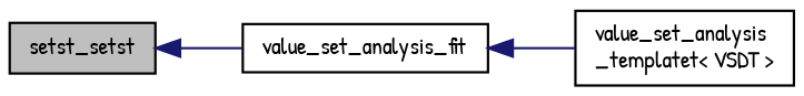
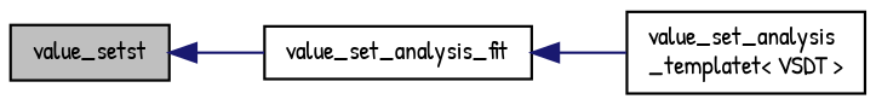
  digraph {
    fontname="Patrick Hand"
    rankdir=LR
    node [color=black fontname="Patrick Hand" fontsize=10 shape=record]
    edge [color=midnightblue dir=back fontname="Patrick Hand" fontsize=10 labelfontname=Helvetica labelfontsize=10 style=solid]
-   n1 [fillcolor=grey75 fontcolor=black height=0.2 label=setst_setst style=filled width=0.4]
+   n1 [fillcolor=grey75 fontcolor=black height=0.2 label=value_setst style=filled width=0.4]
    n2 [height=0.2 label=value_set_analysis_fit width=0.4]
    n3 [height=0.2 label="value_set_analysis\l_templatet\< VSDT \>" width=0.4]
    n1 -> n2
    n2 -> n3
  }
